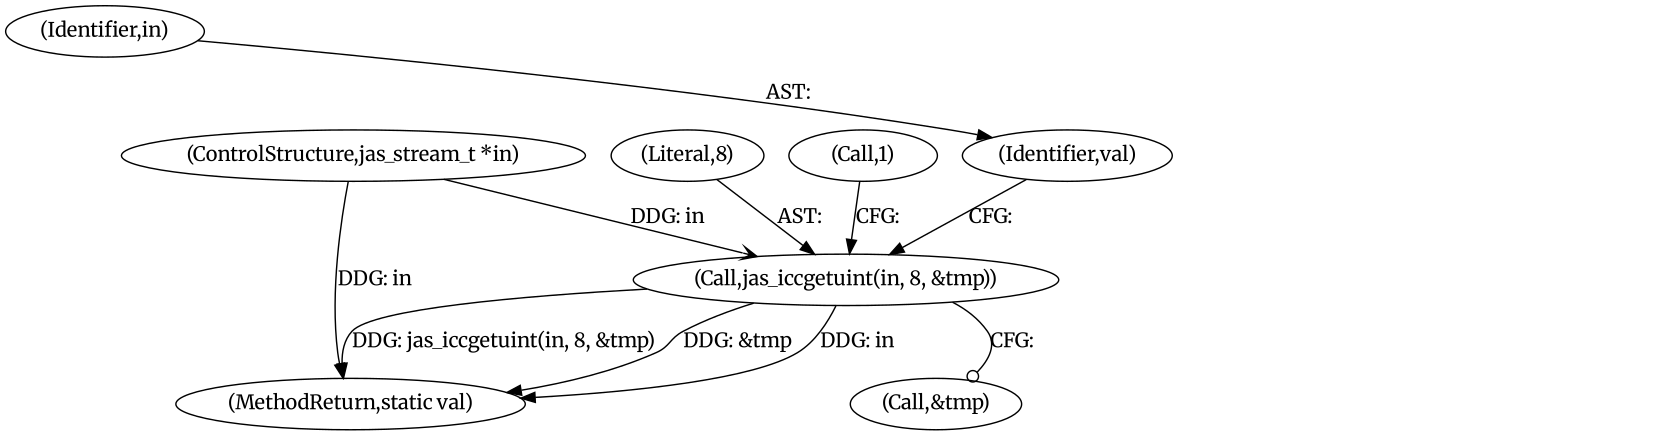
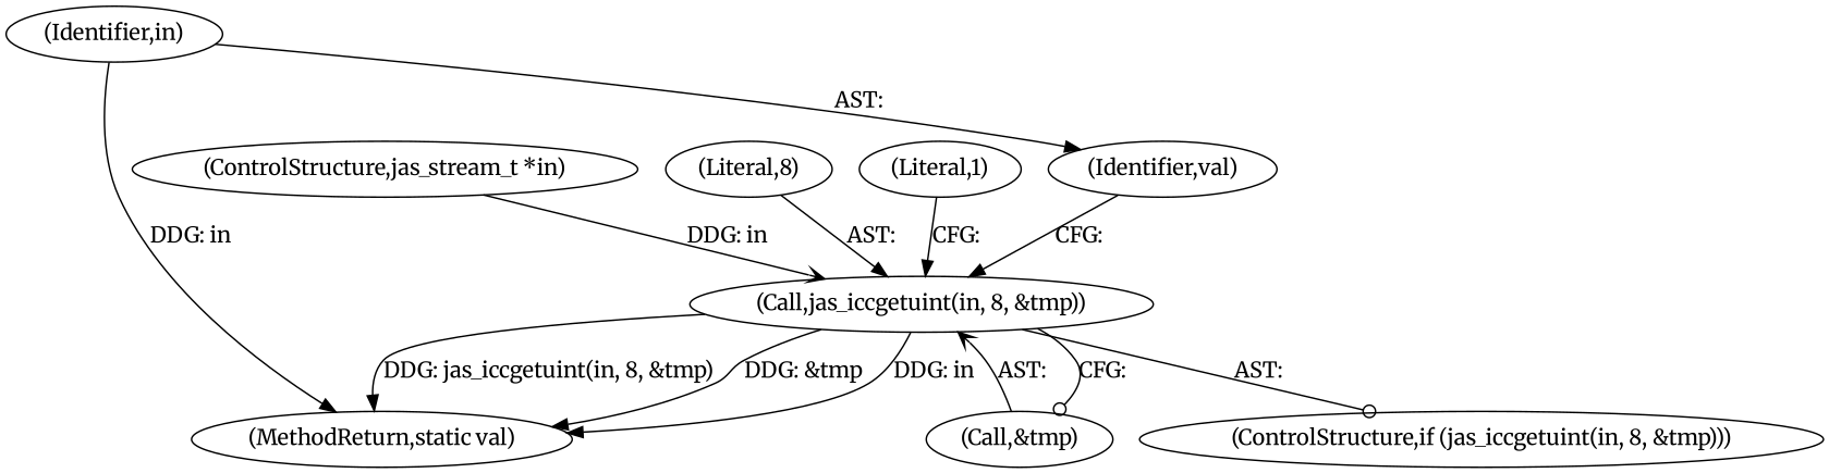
  digraph {
    fontname=Merriweather
    node [fontname=Merriweather]
    edge [arrowhead=normal fontname=Merriweather]
    n1 [label="(Call,jas_iccgetuint(in, 8, &tmp))"]
+   n2 [label="(ControlStructure,if (jas_iccgetuint(in, 8, &tmp)))"]
    n3 [label="(Call,&tmp)"]
    n4 [label="(MethodReturn,static val)"]
    n5 [label="(ControlStructure,jas_stream_t *in)"]
    n6 [label="(Literal,8)"]
    n7 [label="(Identifier,in)"]
    n8 [label="(Identifier,val)"]
-   n9 [label="(Call,1)"]
+   n9 [label="(Literal,1)"]
+   n1 -> n2 [arrowhead=odot label="AST: "]
    n1 -> n3 [arrowhead=odot label="CFG: "]
    n1 -> n4 [label="DDG: in"]
    n1 -> n4 [label="DDG: jas_iccgetuint(in, 8, &tmp)"]
    n1 -> n4 [label="DDG: &tmp"]
+   n3 -> n1 [arrowhead=vee label="AST: "]
    n5 -> n1 [arrowhead=vee label="DDG: in"]
-   n5 -> n4 [label="DDG: in"]
+   n7 -> n4 [label="DDG: in"]
    n6 -> n1 [label="AST: "]
    n7 -> n8 [label="AST: "]
    n8 -> n1 [label="CFG: "]
    n9 -> n1 [label="CFG: "]
  }
